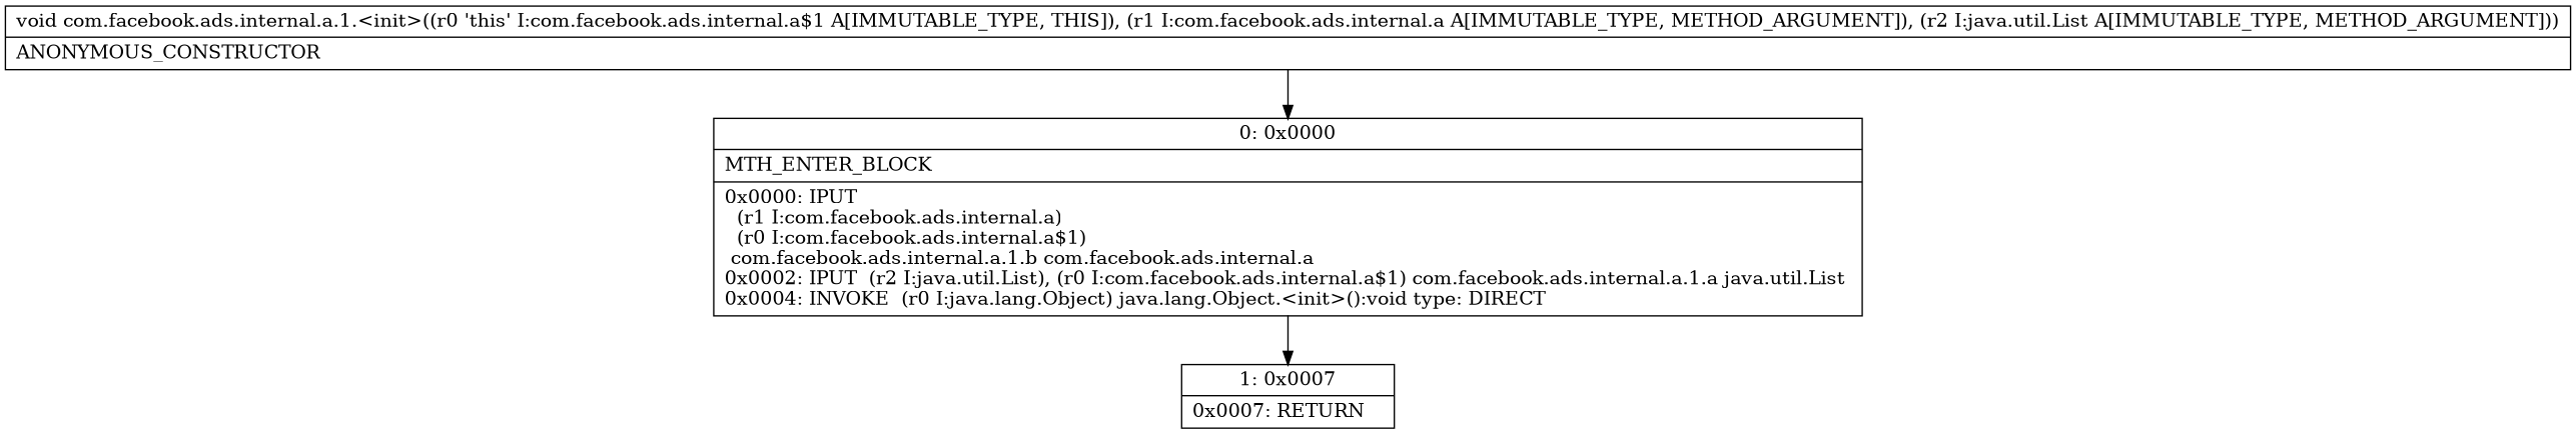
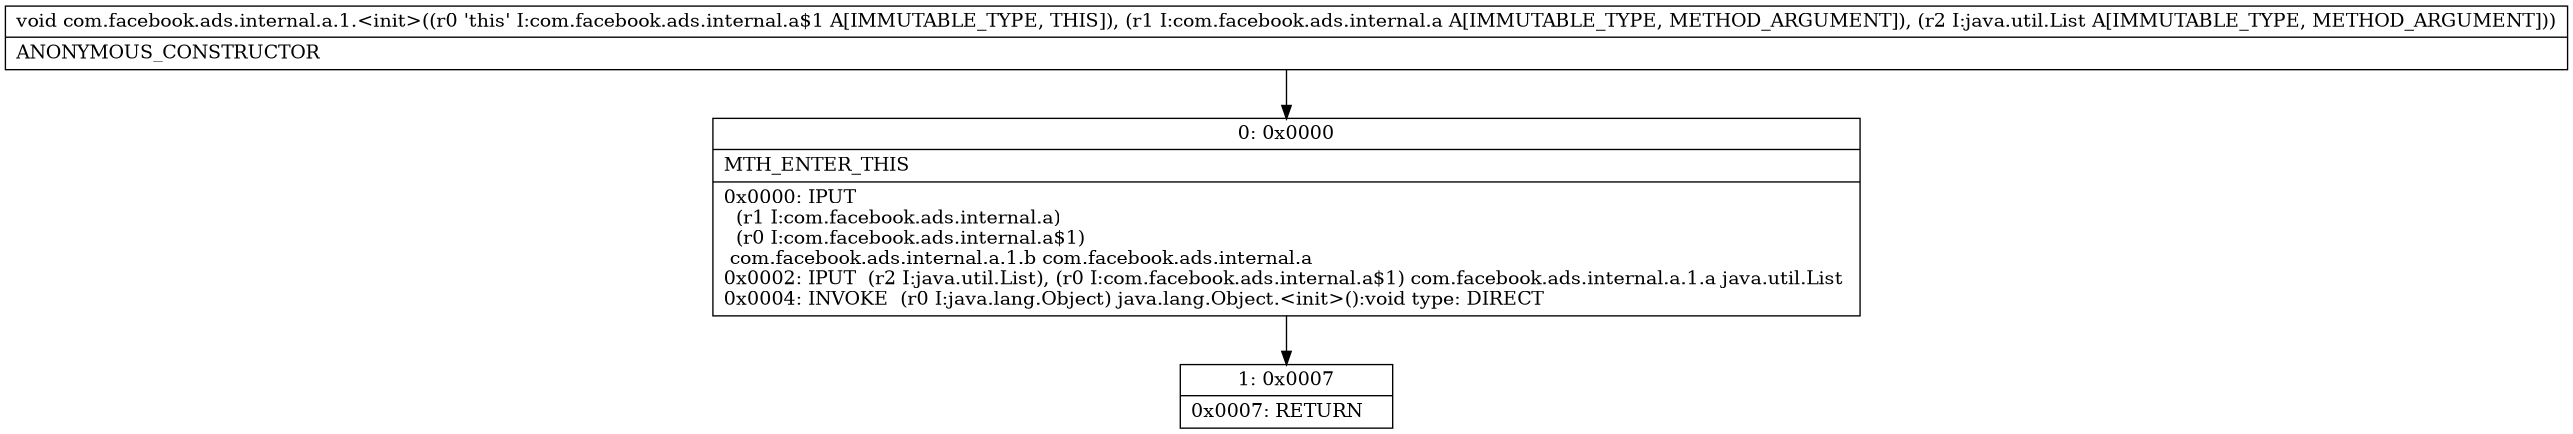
  digraph {
    node [shape=record]
-   n1 [label="{0\:\ 0x0000|MTH_ENTER_BLOCK\l|0x0000: IPUT  \l  (r1 I:com.facebook.ads.internal.a)\l  (r0 I:com.facebook.ads.internal.a$1)\l com.facebook.ads.internal.a.1.b com.facebook.ads.internal.a \l0x0002: IPUT  (r2 I:java.util.List), (r0 I:com.facebook.ads.internal.a$1) com.facebook.ads.internal.a.1.a java.util.List \l0x0004: INVOKE  (r0 I:java.lang.Object) java.lang.Object.\<init\>():void type: DIRECT \l}"]
+   n1 [label="{0\:\ 0x0000|MTH_ENTER_THIS\l|0x0000: IPUT  \l  (r1 I:com.facebook.ads.internal.a)\l  (r0 I:com.facebook.ads.internal.a$1)\l com.facebook.ads.internal.a.1.b com.facebook.ads.internal.a \l0x0002: IPUT  (r2 I:java.util.List), (r0 I:com.facebook.ads.internal.a$1) com.facebook.ads.internal.a.1.a java.util.List \l0x0004: INVOKE  (r0 I:java.lang.Object) java.lang.Object.\<init\>():void type: DIRECT \l}"]
    n2 [label="{1\:\ 0x0007|0x0007: RETURN   \l}"]
    n3 [label="{void com.facebook.ads.internal.a.1.\<init\>((r0 'this' I:com.facebook.ads.internal.a$1 A[IMMUTABLE_TYPE, THIS]), (r1 I:com.facebook.ads.internal.a A[IMMUTABLE_TYPE, METHOD_ARGUMENT]), (r2 I:java.util.List A[IMMUTABLE_TYPE, METHOD_ARGUMENT]))  | ANONYMOUS_CONSTRUCTOR\l}"]
    n1 -> n2
    n3 -> n1
  }
